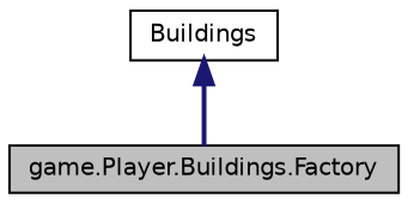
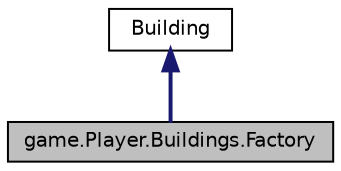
  digraph {
    node [color=black fontname=Helvetica fontsize=10 shape=record style=filled]
    n1 [fillcolor=grey75 fontcolor=black height=0.2 label="game.Player.Buildings.Factory" width=0.4]
-   n2 [fillcolor=white height=0.2 label=Buildings width=0.4]
+   n2 [fillcolor=white height=0.2 label=Building width=0.4]
    n2 -> n1 [color=midnightblue dir=back fontname=Helvetica fontsize=10 labelfontname=Helvetica labelfontsize=10 style=bold]
  }
